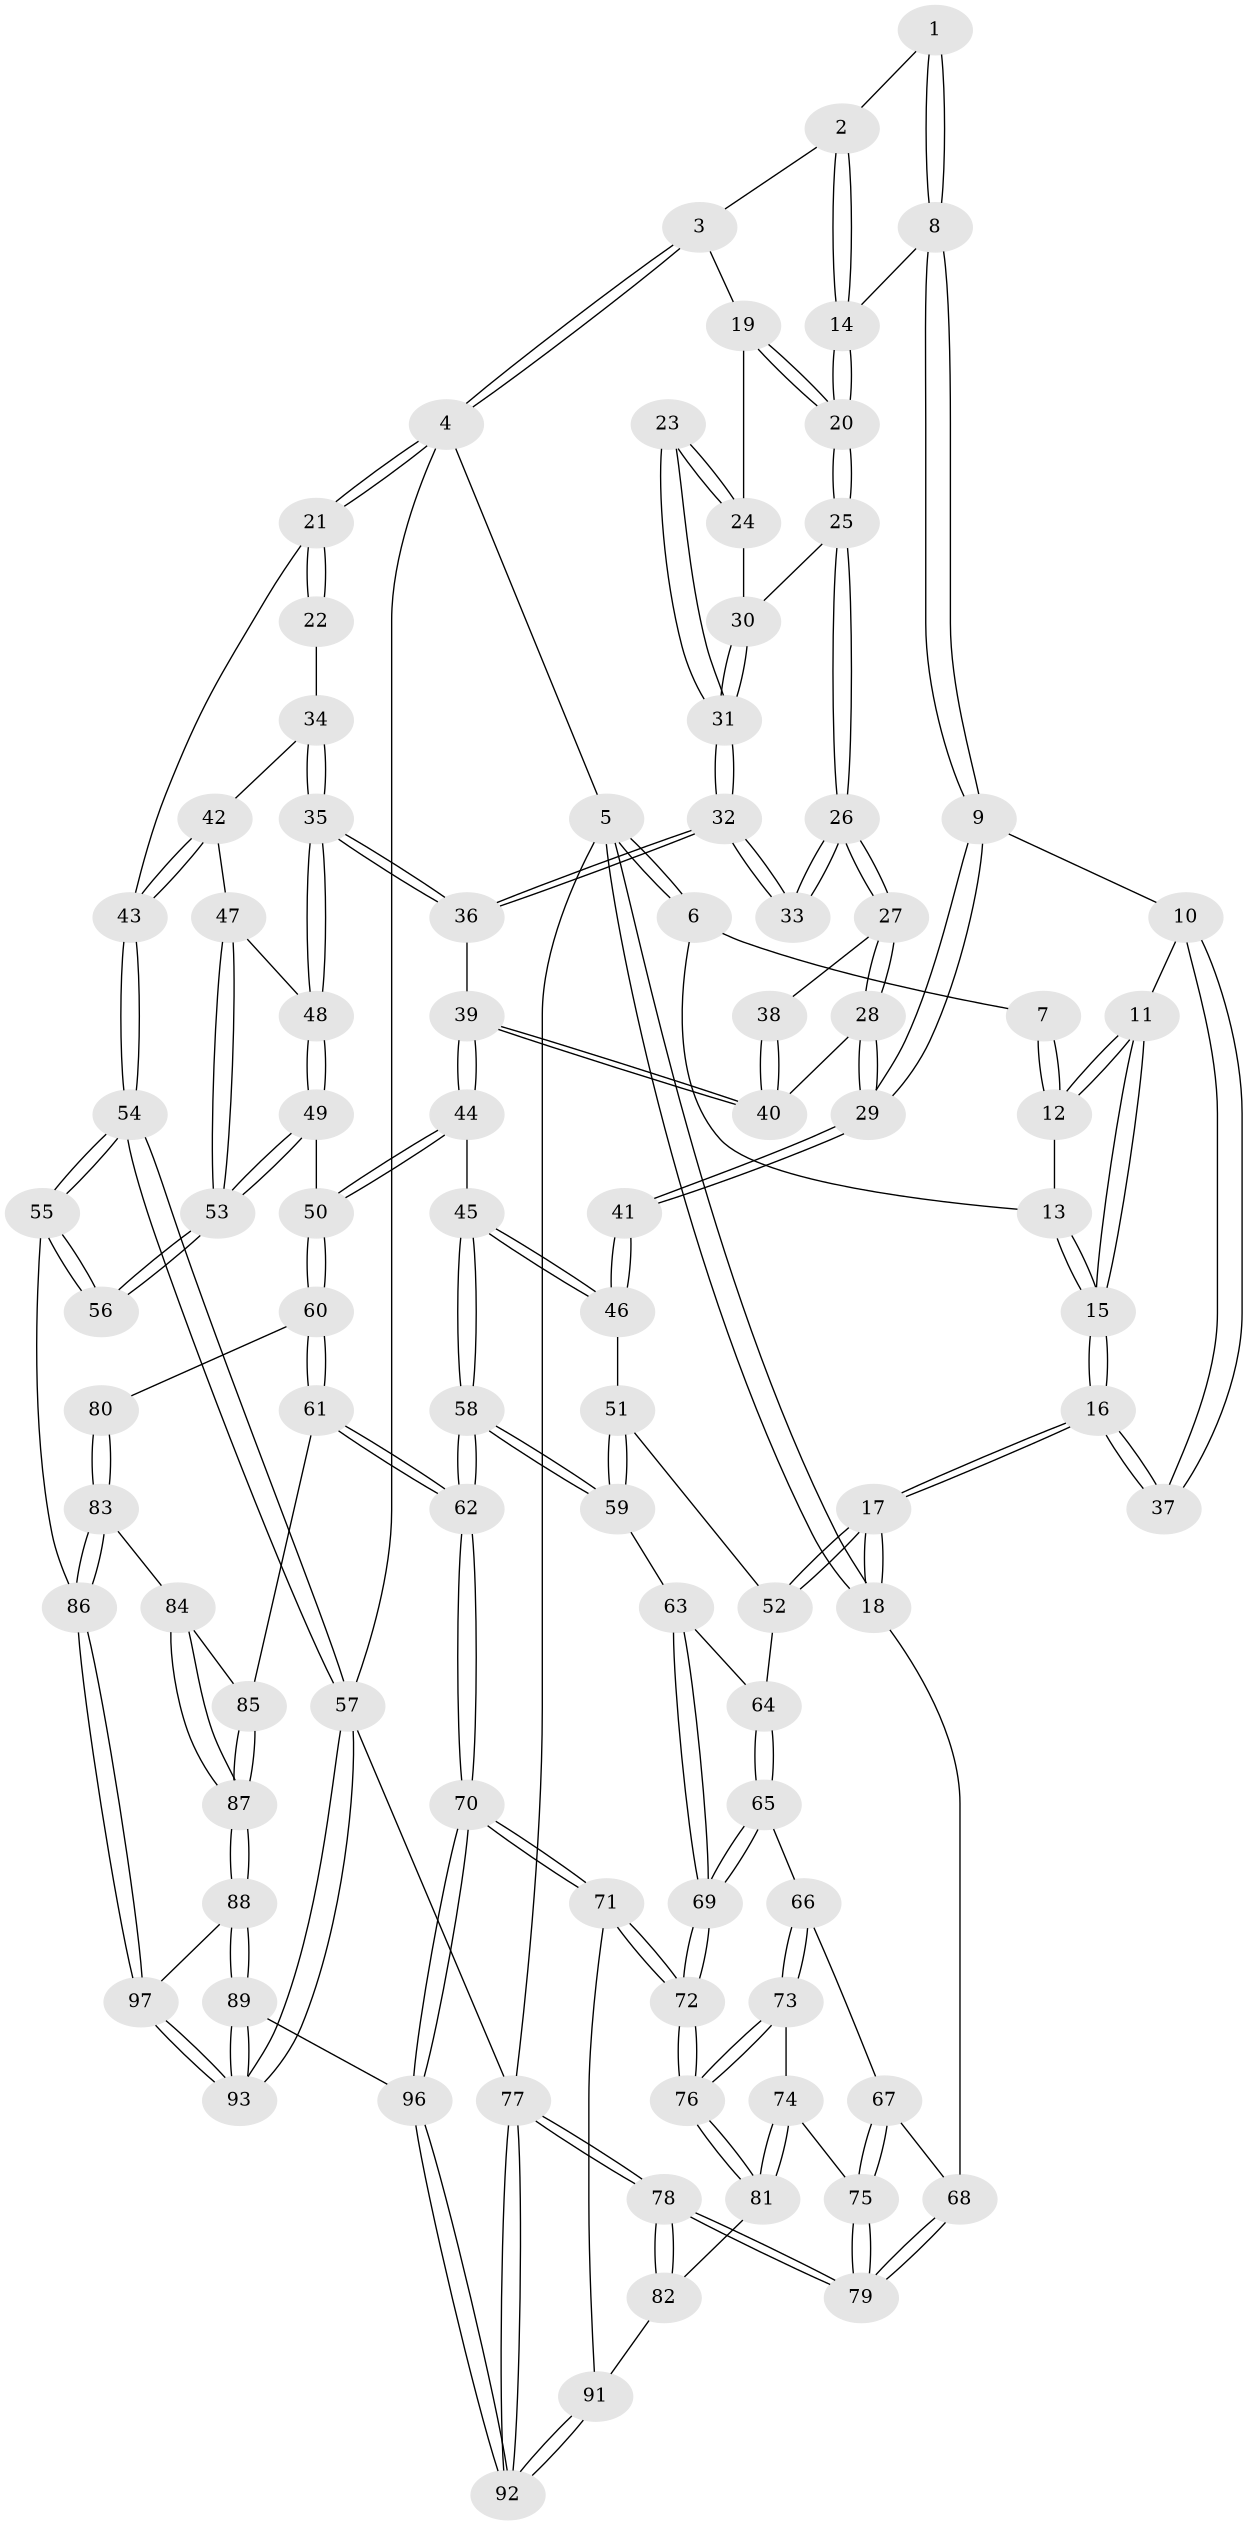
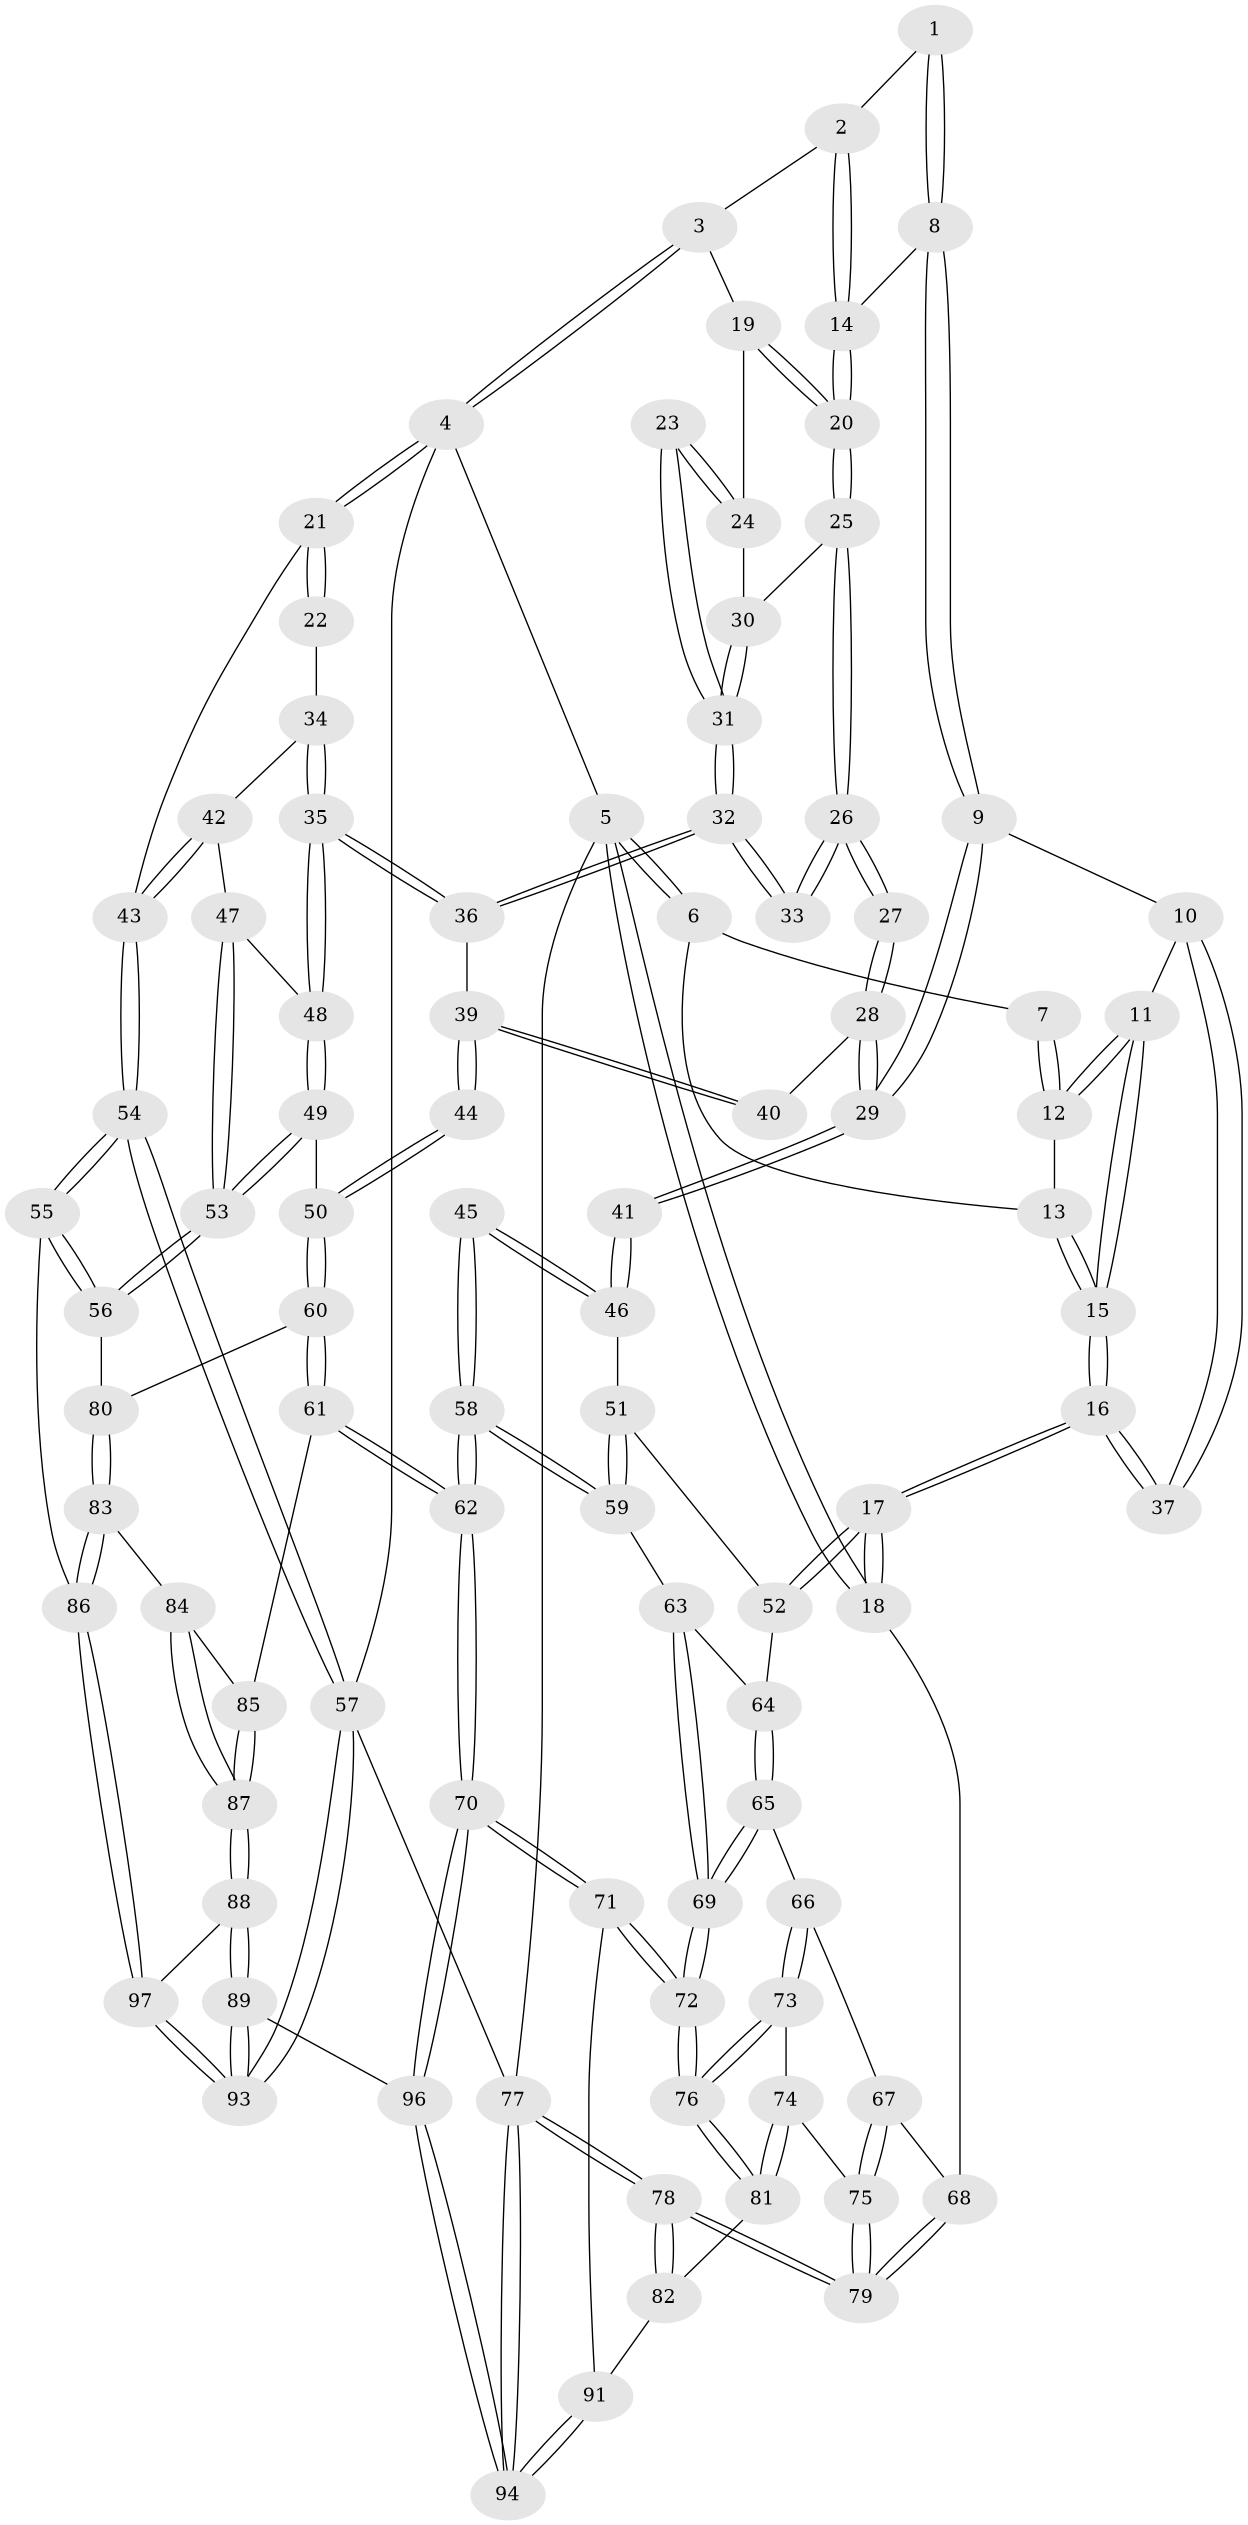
  graph {
    node [color=gray90 style=filled]
    1
    2
    8
    3
    14
    9
    4
    19
    20
    5
    21
    57
    24
    6
    18
    77
    22
    43
    93
    7
    13
    68
    78
-   94 [label=92]
+   94
    12
    15
    10
    29
    11
    37
    41
    16
    25
    17
    52
    64
    79
    30
    26
    34
    54
    23
    31
    35
    42
    32
    27
    33
    28
-   38
    40
    46
    36
    39
    48
    47
    49
    44
    45
    50
    51
    53
    55
    58
    60
    59
    62
    56
    80
    61
    63
    65
    86
    n74 [label=97]
    83
    70
    69
    85
    87
    71
    n81 [label=96]
    72
    66
    67
    73
    75
    76
    74
    91
    81
    82
    84
    88
    89
    1 -- 2
    1 -- 8
    1 -- 8
    2 -- 3
    2 -- 14
    2 -- 14
    8 -- 14
    8 -- 9
    8 -- 9
    3 -- 4
    3 -- 4
    3 -- 19
    14 -- 20
    14 -- 20
    9 -- 10
    9 -- 29
    9 -- 29
    4 -- 5
    4 -- 21
    4 -- 21
    4 -- 57
    19 -- 20
    19 -- 20
    19 -- 24
    20 -- 25
    20 -- 25
    5 -- 6
    5 -- 6
    5 -- 18
    5 -- 18
    5 -- 77
    21 -- 22
    21 -- 22
    21 -- 43
    57 -- 77
    57 -- 93
    57 -- 93
    24 -- 30
    6 -- 7
    6 -- 13
    18 -- 68
    77 -- 78
    77 -- 78
    77 -- 94
    77 -- 94
    22 -- 34
    43 -- 54
    43 -- 54
    7 -- 12
    7 -- 12
    13 -- 15
    13 -- 15
    68 -- 79
    68 -- 79
    78 -- 79
    78 -- 79
    78 -- 82
    78 -- 82
    12 -- 13
    15 -- 16
    15 -- 16
    10 -- 11
    10 -- 37
    10 -- 37
    29 -- 41
    29 -- 41
    11 -- 12
    11 -- 12
    11 -- 15
    11 -- 15
    41 -- 46
    41 -- 46
    16 -- 37
    16 -- 37
    16 -- 17
    16 -- 17
    25 -- 30
    25 -- 26
    25 -- 26
    17 -- 18
    17 -- 18
    17 -- 52
    17 -- 52
    52 -- 64
    64 -- 65
    64 -- 65
    30 -- 31
    30 -- 31
    26 -- 27
    26 -- 27
    26 -- 33
    26 -- 33
    34 -- 35
    34 -- 35
    34 -- 42
    54 -- 57
    54 -- 57
    54 -- 55
    54 -- 55
    23 -- 24
    23 -- 24
    23 -- 31
    23 -- 31
    31 -- 32
    31 -- 32
    35 -- 36
    35 -- 36
    35 -- 48
    35 -- 48
    42 -- 43
    42 -- 43
    42 -- 47
    32 -- 33
    32 -- 33
    32 -- 36
    32 -- 36
    27 -- 28
    27 -- 28
-   27 -- 38
    28 -- 29
    28 -- 29
    28 -- 40
-   38 -- 40
-   38 -- 40
    46 -- 51
    36 -- 39
    39 -- 40
    39 -- 40
    39 -- 44
    39 -- 44
    48 -- 49
    48 -- 49
    47 -- 48
    47 -- 53
    47 -- 53
    49 -- 50
    49 -- 53
    49 -- 53
-   44 -- 45
    44 -- 50
    44 -- 50
    45 -- 46
    45 -- 46
    45 -- 58
    45 -- 58
    50 -- 60
    50 -- 60
    51 -- 52
    51 -- 59
    51 -- 59
    53 -- 56
    53 -- 56
    55 -- 56
    55 -- 56
    55 -- 86
    58 -- 59
    58 -- 59
    58 -- 62
    58 -- 62
    60 -- 80
    60 -- 61
    60 -- 61
    59 -- 63
    62 -- 70
    62 -- 70
+   56 -- 80
    80 -- 83
    80 -- 83
    61 -- 62
    61 -- 62
    61 -- 85
    63 -- 64
    63 -- 69
    63 -- 69
    65 -- 69
    65 -- 69
    65 -- 66
    86 -- n74
    86 -- n74
    n74 -- 93
    n74 -- 93
    83 -- 86
    83 -- 86
    83 -- 84
    70 -- 71
    70 -- 71
    70 -- n81
    70 -- n81
    69 -- 72
    69 -- 72
    85 -- 87
    85 -- 87
    87 -- 88
    87 -- 88
    71 -- 72
    71 -- 72
    71 -- 91
    n81 -- 94
    n81 -- 94
    72 -- 76
    72 -- 76
    66 -- 67
    66 -- 73
    66 -- 73
    67 -- 68
    67 -- 75
    67 -- 75
    73 -- 76
    73 -- 76
    73 -- 74
    75 -- 79
    75 -- 79
    76 -- 81
    76 -- 81
    74 -- 75
    74 -- 81
    74 -- 81
    91 -- 94
    91 -- 94
    81 -- 82
    82 -- 91
    84 -- 85
    84 -- 87
    84 -- 87
    88 -- n74
    88 -- 89
    88 -- 89
    89 -- 93
    89 -- 93
    89 -- n81
  }
